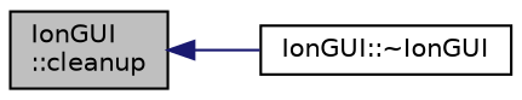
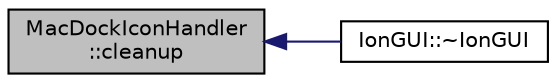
  digraph {
    rankdir=LR
    node [color=black fontname=Helvetica fontsize=10 shape=record style=filled]
-   n1 [fillcolor=grey75 fontcolor=black height=0.2 label="IonGUI\l::cleanup" width=0.4]
+   n1 [fillcolor=grey75 fontcolor=black height=0.2 label="MacDockIconHandler\l::cleanup" width=0.4]
    n2 [fillcolor=white height=0.2 label="IonGUI::~IonGUI" width=0.4]
    n1 -> n2 [color=midnightblue dir=back fontname=Helvetica fontsize=10 labelfontname=Helvetica labelfontsize=10 style=solid]
  }
